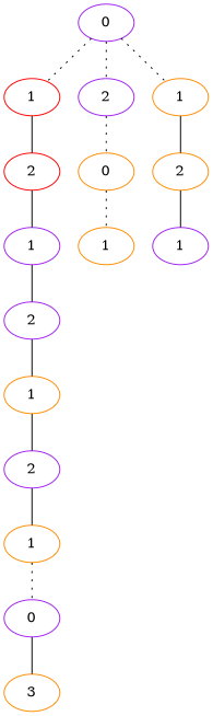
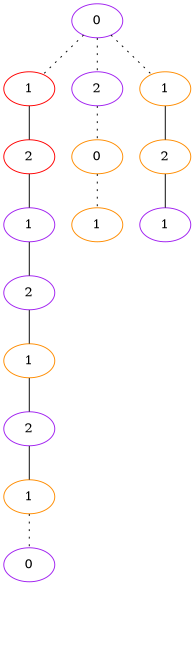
  graph {
    node [color=purple]
    n1 [label=0]
    n2 [label=1 color=red]
    n3 [label=2]
    n4 [label=1 color=darkorange]
    n5 [label=2 color=red]
    n6 [label=1]
    n7 [label=2]
    n8 [label=1 color=darkorange]
    n9 [label=2]
    n10 [label=1 color=darkorange]
    n11 [label=0]
-   n12 [label=3 color=darkorange]
    n13 [label=0 color=darkorange]
    n14 [label=1 color=darkorange]
    n15 [label=2 color=darkorange]
    n16 [label=1]
    n1 -- n2 [style=dotted]
    n1 -- n3 [style=dotted]
    n1 -- n4 [style=dotted]
    n2 -- n5
    n3 -- n13 [style=dotted]
    n4 -- n15
    n5 -- n6
    n6 -- n7
    n7 -- n8
    n8 -- n9
    n9 -- n10
    n10 -- n11 [style=dotted]
-   n11 -- n12
    n13 -- n14 [style=dotted]
    n15 -- n16
  }
